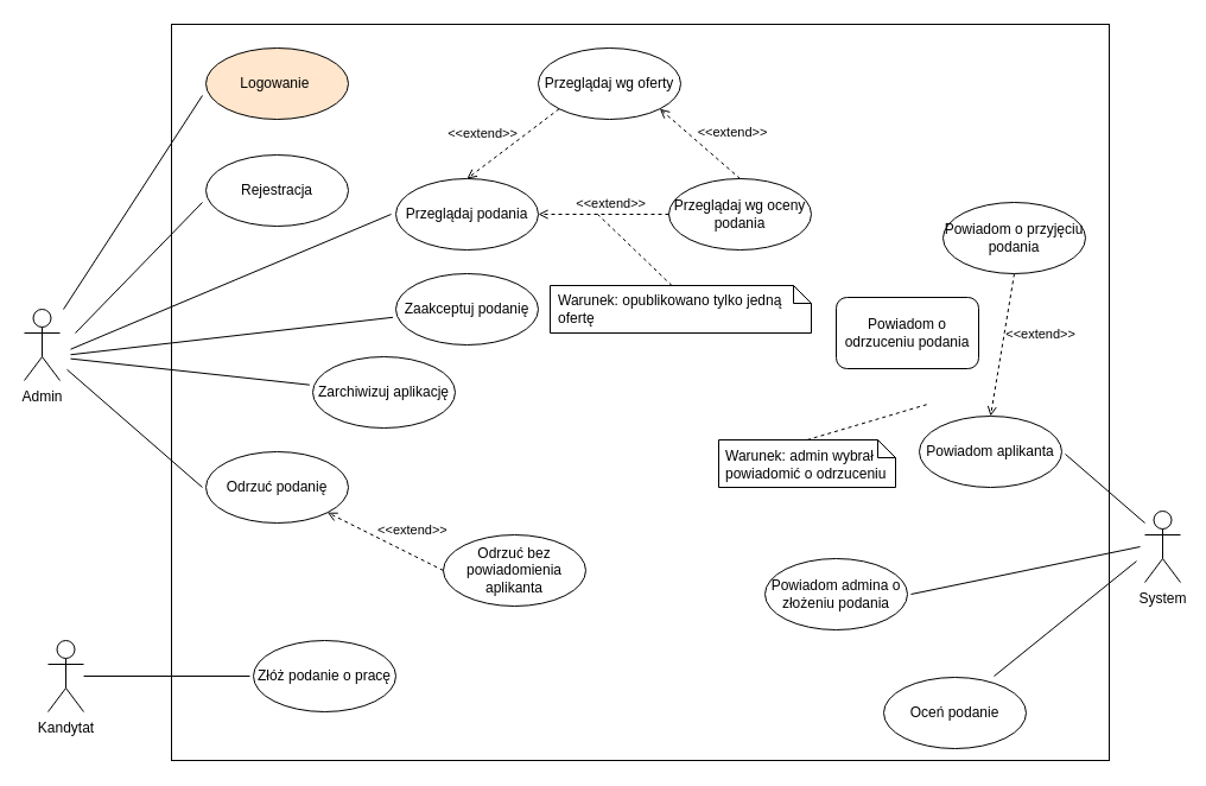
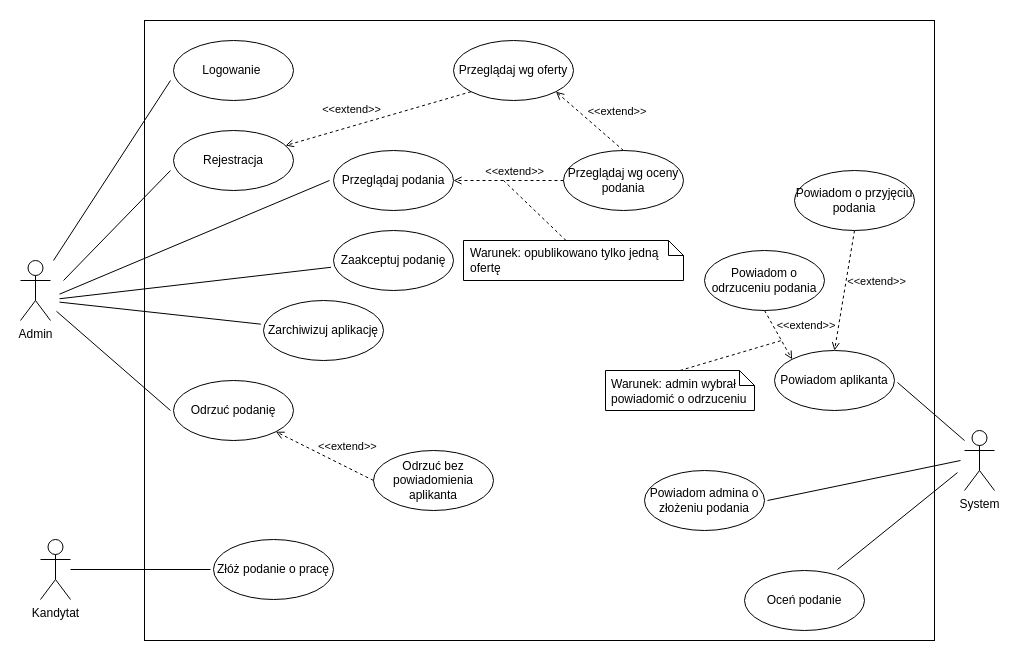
  <mxCell id="0" />
  <mxCell id="1" parent="0" />
  <mxCell id="2" value="" style="rounded=0;whiteSpace=wrap;html=1;" parent="1" vertex="1"><mxGeometry x="144" y="20" width="790" height="620" as="geometry" /></mxCell>
  <mxCell id="3" style="rounded=0;orthogonalLoop=1;jettySize=auto;html=1;entryX=0;entryY=0.5;entryDx=0;entryDy=0;endArrow=none;startFill=0;" parent="1" edge="1"><mxGeometry relative="1" as="geometry"><mxPoint x="53" y="260" as="sourcePoint" /><mxPoint x="170" y="80" as="targetPoint" /></mxGeometry></mxCell>
  <mxCell id="4" style="rounded=0;orthogonalLoop=1;jettySize=auto;html=1;entryX=0;entryY=0.5;entryDx=0;entryDy=0;endArrow=none;startFill=0;" parent="1" edge="1"><mxGeometry relative="1" as="geometry"><mxPoint x="63" y="280" as="sourcePoint" /><mxPoint x="170" y="170" as="targetPoint" /></mxGeometry></mxCell>
  <mxCell id="5" style="rounded=0;orthogonalLoop=1;jettySize=auto;html=1;entryX=0;entryY=0.5;entryDx=0;entryDy=0;endArrow=none;startFill=0;" parent="1" edge="1"><mxGeometry relative="1" as="geometry"><mxPoint x="59" y="293.684" as="sourcePoint" /><mxPoint x="329" y="180" as="targetPoint" /></mxGeometry></mxCell>
  <mxCell id="6" style="rounded=0;orthogonalLoop=1;jettySize=auto;html=1;endArrow=none;startFill=0;" parent="1" edge="1"><mxGeometry relative="1" as="geometry"><mxPoint x="59" y="298.261" as="sourcePoint" /><mxPoint x="330.556" y="266.787" as="targetPoint" /></mxGeometry></mxCell>
  <mxCell id="7" style="rounded=0;orthogonalLoop=1;jettySize=auto;html=1;endArrow=none;startFill=0;" parent="1" edge="1"><mxGeometry relative="1" as="geometry"><mxPoint x="59" y="301.642" as="sourcePoint" /><mxPoint x="260.348" y="323.676" as="targetPoint" /></mxGeometry></mxCell>
  <mxCell id="8" style="rounded=0;orthogonalLoop=1;jettySize=auto;html=1;entryX=0;entryY=0.5;entryDx=0;entryDy=0;endArrow=none;startFill=0;targetPerimeterSpacing=9;endSize=0;" parent="1" edge="1"><mxGeometry relative="1" as="geometry"><mxPoint x="56" y="310.8" as="sourcePoint" /><mxPoint x="170" y="410" as="targetPoint" /></mxGeometry></mxCell>
  <mxCell id="9" value="Admin&lt;div&gt;&lt;br&gt;&lt;/div&gt;" style="shape=umlActor;verticalLabelPosition=bottom;verticalAlign=top;html=1;outlineConnect=0;" parent="1" vertex="1"><mxGeometry x="20" y="260" width="30" height="60" as="geometry" /></mxCell>
  <mxCell id="10" style="edgeStyle=orthogonalEdgeStyle;rounded=0;orthogonalLoop=1;jettySize=auto;html=1;entryX=0;entryY=0.5;entryDx=0;entryDy=0;endArrow=none;startFill=0;strokeWidth=1;" parent="1" edge="1"><mxGeometry relative="1" as="geometry"><mxPoint x="70" y="569" as="sourcePoint" /><mxPoint x="210" y="569" as="targetPoint" /></mxGeometry></mxCell>
  <mxCell id="11" value="Kandytat" style="shape=umlActor;verticalLabelPosition=bottom;verticalAlign=top;html=1;outlineConnect=0;" parent="1" vertex="1"><mxGeometry x="40" y="539" width="30" height="60" as="geometry" /></mxCell>
  <mxCell id="12" style="rounded=0;orthogonalLoop=1;jettySize=auto;html=1;entryX=1;entryY=0.5;entryDx=0;entryDy=0;endArrow=none;startFill=0;" parent="1" edge="1"><mxGeometry relative="1" as="geometry"><mxPoint x="960" y="460" as="sourcePoint" /><mxPoint x="767" y="500" as="targetPoint" /></mxGeometry></mxCell>
  <mxCell id="13" style="rounded=0;orthogonalLoop=1;jettySize=auto;html=1;entryX=1;entryY=0.5;entryDx=0;entryDy=0;endArrow=none;startFill=0;" parent="1" edge="1"><mxGeometry relative="1" as="geometry"><mxPoint x="957" y="472.111" as="sourcePoint" /><mxPoint x="837" y="569" as="targetPoint" /></mxGeometry></mxCell>
  <mxCell id="14" style="rounded=0;orthogonalLoop=1;jettySize=auto;html=1;entryX=1;entryY=0.5;entryDx=0;entryDy=0;endArrow=none;startFill=0;" parent="1" edge="1"><mxGeometry relative="1" as="geometry"><mxPoint x="964" y="440" as="sourcePoint" /><mxPoint x="897" y="382" as="targetPoint" /></mxGeometry></mxCell>
  <mxCell id="15" value="System&lt;div&gt;&lt;br&gt;&lt;/div&gt;" style="shape=umlActor;verticalLabelPosition=bottom;verticalAlign=top;html=1;outlineConnect=0;" parent="1" vertex="1"><mxGeometry x="964" y="430" width="30" height="60" as="geometry" /></mxCell>
  <mxCell id="16" value="Złóż podanie o pracę" style="ellipse;whiteSpace=wrap;html=1;" parent="1" vertex="1"><mxGeometry x="213" y="539" width="120" height="60" as="geometry" /></mxCell>
- <mxCell id="17" value="Logowanie&amp;nbsp;" style="ellipse;whiteSpace=wrap;html=1;fillColor=#ffe6cc;" parent="1" vertex="1"><mxGeometry x="173" y="40" width="120" height="60" as="geometry" /></mxCell>
+ <mxCell id="17" value="Logowanie&amp;nbsp;" style="ellipse;whiteSpace=wrap;html=1;" parent="1" vertex="1"><mxGeometry x="173" y="40" width="120" height="60" as="geometry" /></mxCell>
  <mxCell id="18" value="Rejestracja" style="ellipse;whiteSpace=wrap;html=1;" parent="1" vertex="1"><mxGeometry x="173" y="130" width="120" height="60" as="geometry" /></mxCell>
  <mxCell id="19" value="Przeglądaj podania" style="ellipse;whiteSpace=wrap;html=1;" parent="1" vertex="1"><mxGeometry x="333" y="150" width="120" height="60" as="geometry" /></mxCell>
  <mxCell id="20" value="Zaakceptuj podanię" style="ellipse;whiteSpace=wrap;html=1;" parent="1" vertex="1"><mxGeometry x="333" y="230" width="120" height="60" as="geometry" /></mxCell>
  <mxCell id="21" value="Odrzuć podanię" style="ellipse;whiteSpace=wrap;html=1;" parent="1" vertex="1"><mxGeometry x="173" y="380" width="120" height="60" as="geometry" /></mxCell>
  <mxCell id="22" value="Zarchiwizuj aplikację" style="ellipse;whiteSpace=wrap;html=1;" parent="1" vertex="1"><mxGeometry x="263" y="300" width="120" height="60" as="geometry" /></mxCell>
  <mxCell id="23" value="Przeglądaj wg oferty" style="ellipse;whiteSpace=wrap;html=1;" parent="1" vertex="1"><mxGeometry x="453" y="40" width="120" height="60" as="geometry" /></mxCell>
  <mxCell id="24" value="Przeglądaj wg oceny podania" style="ellipse;whiteSpace=wrap;html=1;" parent="1" vertex="1"><mxGeometry x="563" y="150" width="120" height="60" as="geometry" /></mxCell>
- <mxCell id="25" value="&amp;lt;&amp;lt;extend&amp;gt;&amp;gt;&amp;nbsp; &amp;nbsp; &amp;nbsp; &amp;nbsp; &amp;nbsp; &amp;nbsp; &amp;nbsp; &amp;nbsp; &amp;nbsp;" style="html=1;verticalAlign=bottom;labelBackgroundColor=none;endArrow=open;endFill=0;dashed=1;rounded=0;entryX=0.5;entryY=0;entryDx=0;entryDy=0;exitX=0;exitY=1;exitDx=0;exitDy=0;" parent="1" source="23" target="19" edge="1"><mxGeometry width="160" relative="1" as="geometry"><mxPoint x="463" y="190" as="sourcePoint" /><mxPoint x="530" y="199" as="targetPoint" /></mxGeometry></mxCell>
+ <mxCell id="25" value="&amp;lt;&amp;lt;extend&amp;gt;&amp;gt;&amp;nbsp; &amp;nbsp; &amp;nbsp; &amp;nbsp; &amp;nbsp; &amp;nbsp; &amp;nbsp; &amp;nbsp; &amp;nbsp;" style="html=1;verticalAlign=bottom;labelBackgroundColor=none;endArrow=open;endFill=0;dashed=1;rounded=0;exitX=0;exitY=1;exitDx=0;exitDy=0;" parent="1" source="23" target="18" edge="1"><mxGeometry width="160" relative="1" as="geometry"><mxPoint x="463" y="190" as="sourcePoint" /><mxPoint x="530" y="199" as="targetPoint" /></mxGeometry></mxCell>
  <mxCell id="26" value="&amp;nbsp; &amp;nbsp; &amp;nbsp; &amp;nbsp; &amp;nbsp; &amp;nbsp; &amp;nbsp; &amp;nbsp; &amp;nbsp; &amp;lt;&amp;lt;extend&amp;gt;&amp;gt;" style="html=1;verticalAlign=bottom;labelBackgroundColor=none;endArrow=open;endFill=0;dashed=1;rounded=0;exitX=0.5;exitY=0;exitDx=0;exitDy=0;entryX=1;entryY=1;entryDx=0;entryDy=0;" parent="1" source="24" target="23" edge="1"><mxGeometry width="160" relative="1" as="geometry"><mxPoint x="633" y="160" as="sourcePoint" /><mxPoint x="769" y="168" as="targetPoint" /></mxGeometry></mxCell>
  <mxCell id="27" value="Warunek: opublikowano tylko jedną &#10;ofertę" style="shape=note;size=15;spacingLeft=5;align=left;whiteSpace=wrap;" parent="1" vertex="1"><mxGeometry x="463" y="240" width="220" height="40" as="geometry" /></mxCell>
  <mxCell id="28" value="&amp;nbsp; &amp;nbsp; &amp;lt;&amp;lt;extend&amp;gt;&amp;gt;" style="html=1;verticalAlign=bottom;labelBackgroundColor=none;endArrow=open;endFill=0;dashed=1;rounded=0;exitX=0;exitY=0.5;exitDx=0;exitDy=0;entryX=1;entryY=0.5;entryDx=0;entryDy=0;" parent="1" source="24" target="19" edge="1"><mxGeometry width="160" relative="1" as="geometry"><mxPoint x="445" y="218" as="sourcePoint" /><mxPoint x="521" y="210" as="targetPoint" /></mxGeometry></mxCell>
  <mxCell id="29" value="" style="edgeStyle=none;html=1;endArrow=none;rounded=0;labelBackgroundColor=none;dashed=1;exitX=0;exitY=0;exitDx=102.5;exitDy=0;exitPerimeter=0;" parent="1" source="27" edge="1"><mxGeometry relative="1" as="geometry"><mxPoint x="503" y="180" as="targetPoint" /><mxPoint x="578" y="340" as="sourcePoint" /></mxGeometry></mxCell>
  <mxCell id="30" value="Odrzuć bez powiadomienia aplikanta" style="ellipse;whiteSpace=wrap;html=1;" parent="1" vertex="1"><mxGeometry x="373" y="450" width="120" height="60" as="geometry" /></mxCell>
  <mxCell id="31" value="&amp;nbsp; &amp;nbsp; &amp;nbsp; &amp;nbsp; &amp;nbsp; &amp;nbsp; &amp;nbsp; &amp;nbsp;&amp;lt;&amp;lt;extend&amp;gt;&amp;gt;" style="html=1;verticalAlign=bottom;labelBackgroundColor=none;endArrow=open;endFill=0;dashed=1;rounded=0;entryX=1;entryY=1;entryDx=0;entryDy=0;exitX=0;exitY=0.5;exitDx=0;exitDy=0;" parent="1" source="30" target="21" edge="1"><mxGeometry width="160" relative="1" as="geometry"><mxPoint x="293" y="410" as="sourcePoint" /><mxPoint x="377" y="404" as="targetPoint" /></mxGeometry></mxCell>
  <mxCell id="32" value="Powiadom aplikanta" style="ellipse;whiteSpace=wrap;html=1;" parent="1" vertex="1"><mxGeometry x="774" y="350" width="120" height="60" as="geometry" /></mxCell>
  <mxCell id="33" value="Powiadom admina o złożeniu podania" style="ellipse;whiteSpace=wrap;html=1;" parent="1" vertex="1"><mxGeometry x="644" y="470" width="120" height="60" as="geometry" /></mxCell>
  <mxCell id="34" value="Oceń podanie" style="ellipse;whiteSpace=wrap;html=1;" parent="1" vertex="1"><mxGeometry x="744" y="570" width="120" height="60" as="geometry" /></mxCell>
- <mxCell id="36" value="Powiadom o odrzuceniu podania" style="whiteSpace=wrap;html=1;rounded=1;" parent="1" vertex="1"><mxGeometry x="704" y="250" width="120" height="60" as="geometry" /></mxCell>
+ <mxCell id="35" value="&amp;nbsp; &amp;nbsp; &amp;nbsp; &amp;nbsp; &amp;nbsp; &amp;nbsp; &amp;nbsp; &amp;nbsp; &amp;nbsp; &amp;lt;&amp;lt;extend&amp;gt;&amp;gt;" style="html=1;verticalAlign=bottom;labelBackgroundColor=none;endArrow=open;endFill=0;dashed=1;rounded=0;exitX=0.5;exitY=1;exitDx=0;exitDy=0;entryX=0;entryY=0;entryDx=0;entryDy=0;" parent="1" source="36" target="32" edge="1"><mxGeometry width="160" relative="1" as="geometry"><mxPoint x="755.5" y="260.5" as="sourcePoint" /><mxPoint x="792.5" y="339.5" as="targetPoint" /></mxGeometry></mxCell>
+ <mxCell id="36" value="Powiadom o odrzuceniu podania" style="ellipse;whiteSpace=wrap;html=1;" parent="1" vertex="1"><mxGeometry x="704" y="250" width="120" height="60" as="geometry" /></mxCell>
  <mxCell id="37" value="Warunek: admin wybrał powiadomić o odrzuceniu" style="shape=note;size=15;spacingLeft=5;align=left;whiteSpace=wrap;spacing=1;spacingTop=1;" parent="1" vertex="1"><mxGeometry x="605" y="370" width="149" height="40" as="geometry" /></mxCell>
  <mxCell id="38" value="" style="edgeStyle=none;html=1;endArrow=none;rounded=0;labelBackgroundColor=none;dashed=1;exitX=0.5;exitY=0;exitDx=0;exitDy=0;exitPerimeter=0;" parent="1" source="37" edge="1"><mxGeometry relative="1" as="geometry"><mxPoint x="781" y="340" as="targetPoint" /><mxPoint x="654" y="380" as="sourcePoint" /></mxGeometry></mxCell>
  <mxCell id="39" value="&amp;nbsp; &amp;nbsp; &amp;nbsp; &amp;nbsp; &amp;nbsp; &amp;nbsp; &amp;nbsp; &amp;nbsp; &amp;nbsp; &amp;nbsp; &amp;nbsp;&amp;lt;&amp;lt;extend&amp;gt;&amp;gt;" style="html=1;verticalAlign=bottom;labelBackgroundColor=none;endArrow=open;endFill=0;dashed=1;rounded=0;exitX=0.5;exitY=1;exitDx=0;exitDy=0;entryX=0.5;entryY=0;entryDx=0;entryDy=0;" parent="1" target="32" edge="1" source="40"><mxGeometry width="160" relative="1" as="geometry"><mxPoint x="860.16" y="353.7" as="sourcePoint" /><mxPoint x="854" y="304" as="targetPoint" /></mxGeometry></mxCell>
  <mxCell id="40" value="Powiadom o przyjęciu podania" style="ellipse;whiteSpace=wrap;html=1;" parent="1" vertex="1"><mxGeometry x="794" y="170" width="120" height="60" as="geometry" /></mxCell>
